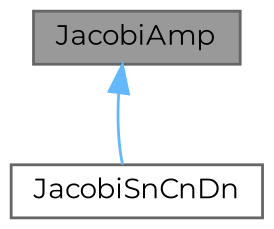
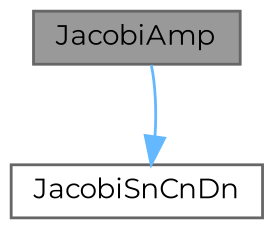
  digraph {
    rankdir=TB
    fontname=Montserrat
    node [fontname=Montserrat fontsize=10 shape=box style=filled]
    n1 [color=gray40 fillcolor=grey60 fontcolor=black height=0.2 label=JacobiAmp width=0.4]
    n2 [color=grey40 fillcolor=white height=0.2 label=JacobiSnCnDn width=0.4]
-   n1 -> n2 [color=steelblue1 dir=back fontname=Montserrat fontsize=10 labelfontname=Helvetica labelfontsize=10 style=solid]
+   n2 -> n1 [color=steelblue1 dir=back fontname=Montserrat fontsize=10 labelfontname=Helvetica labelfontsize=10 style=solid]
  }
